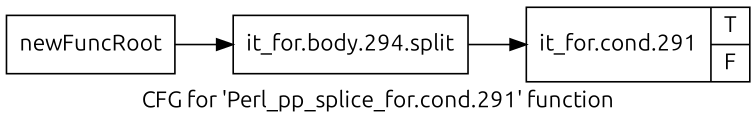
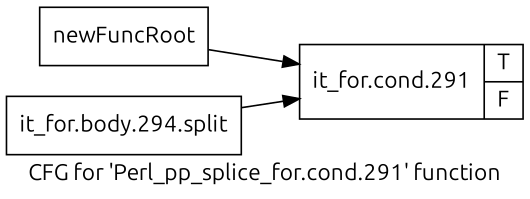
  digraph {
    fontname=Ubuntu
    label="CFG for 'Perl_pp_splice_for.cond.291' function"
    rankdir=LR
    node [fontname=Ubuntu shape=record]
    edge [fontname=Ubuntu]
    n1 [label="{newFuncRoot}"]
    n2 [label="{it_for.cond.291|{<s0>T|<s1>F}}"]
    n3 [label="{it_for.body.294.split}"]
-   n1 -> n3
+   n1 -> n2
    n3 -> n2
  }
